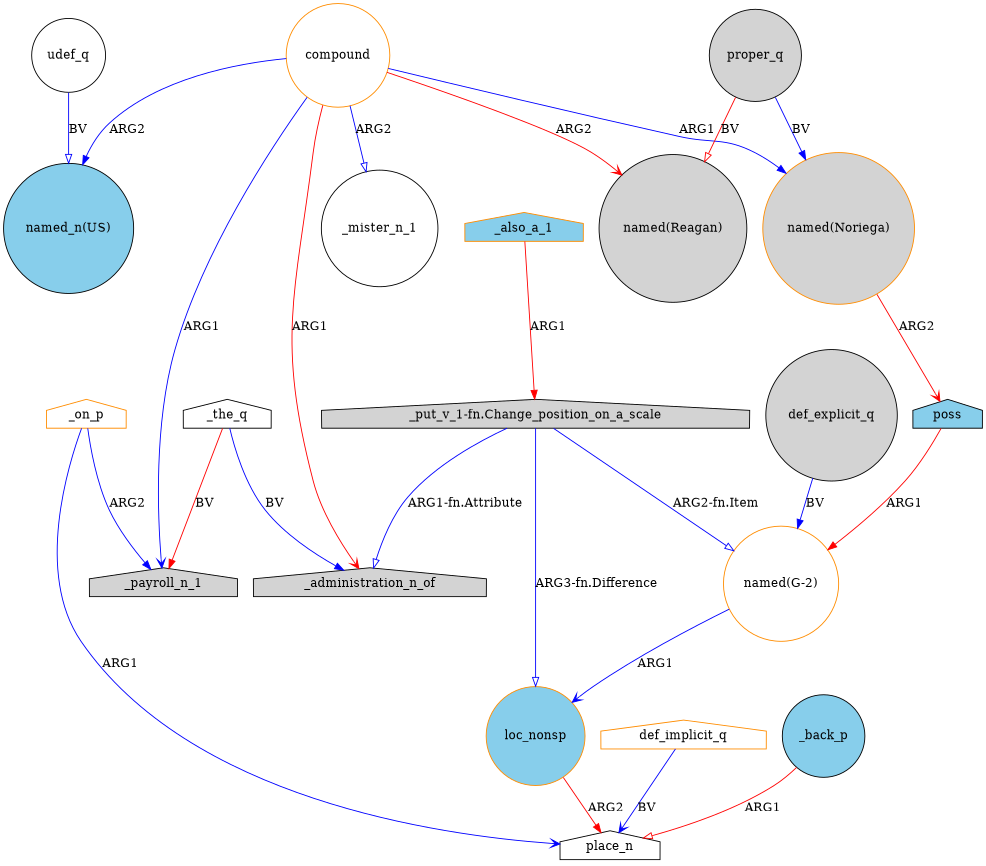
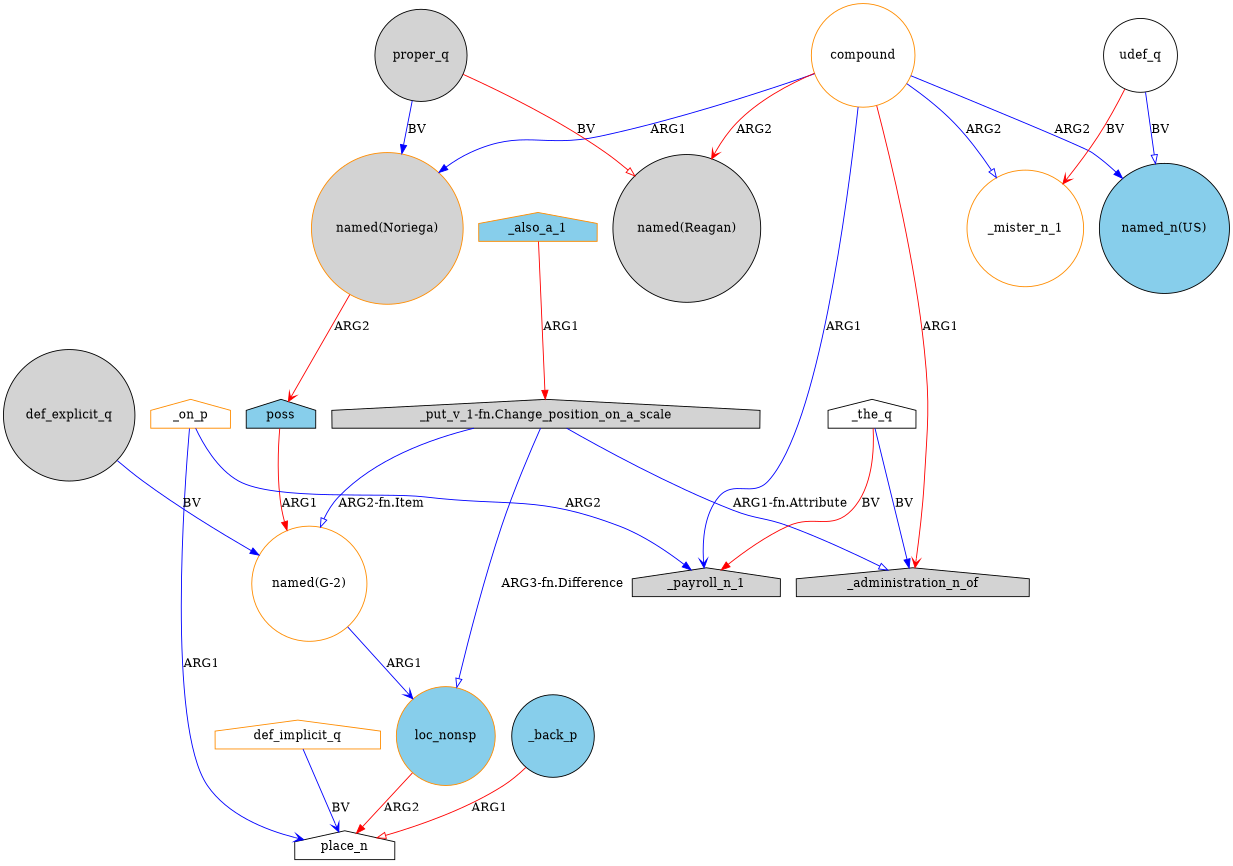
  digraph {
    node [color=black fillcolor=white shape=circle style=filled]
    edge [arrowhead=normal color=blue]
    compound [color=darkorange]
    "named(Noriega)" [color=darkorange fillcolor=lightgrey]
    _payroll_n_1 [fillcolor=lightgrey shape=house]
-   _mister_n_1
+   _mister_n_1 [color=darkorange]
    _administration_n_of [fillcolor=lightgrey shape=house]
    "named(Reagan)" [fillcolor=lightgrey]
    "named_n(US)" [fillcolor=skyblue]
    poss [fillcolor=skyblue shape=house]
    _on_p [color=darkorange shape=house]
    place_n [shape=house]
    def_implicit_q [color=darkorange shape=house]
    "_put_v_1-fn.Change_position_on_a_scale" [fillcolor=lightgrey shape=house]
    "named(G-2)" [color=darkorange]
    loc_nonsp [color=darkorange fillcolor=skyblue]
    proper_q [fillcolor=lightgrey]
    udef_q
    _the_q [shape=house]
    _also_a_1 [color=darkorange fillcolor=skyblue shape=house]
    def_explicit_q [fillcolor=lightgrey]
    _back_p [fillcolor=skyblue]
    compound -> "named(Noriega)" [label=ARG1]
    compound -> _payroll_n_1 [arrowhead=vee label=ARG1]
    compound -> _mister_n_1 [arrowhead=onormal label=ARG2]
    compound -> _administration_n_of [arrowhead=vee color=red label=ARG1]
    compound -> "named(Reagan)" [arrowhead=vee color=red label=ARG2]
    compound -> "named_n(US)" [label=ARG2]
    "named(Noriega)" -> poss [arrowhead=vee color=red label=ARG2]
    poss -> "named(G-2)" [color=red label=ARG1]
    _on_p -> _payroll_n_1 [label=ARG2]
    _on_p -> place_n [arrowhead=vee label=ARG1]
    def_implicit_q -> place_n [arrowhead=vee label=BV]
    "_put_v_1-fn.Change_position_on_a_scale" -> _administration_n_of [arrowhead=onormal label="ARG1-fn.Attribute"]
    "_put_v_1-fn.Change_position_on_a_scale" -> "named(G-2)" [arrowhead=onormal label="ARG2-fn.Item"]
    "_put_v_1-fn.Change_position_on_a_scale" -> loc_nonsp [arrowhead=onormal label="ARG3-fn.Difference"]
    "named(G-2)" -> loc_nonsp [arrowhead=vee label=ARG1]
    loc_nonsp -> place_n [color=red label=ARG2]
    proper_q -> "named(Noriega)" [label=BV]
    proper_q -> "named(Reagan)" [arrowhead=onormal color=red label=BV]
+   udef_q -> _mister_n_1 [arrowhead=vee color=red label=BV]
    udef_q -> "named_n(US)" [arrowhead=onormal label=BV]
    _the_q -> _payroll_n_1 [color=red label=BV]
    _the_q -> _administration_n_of [label=BV]
    _also_a_1 -> "_put_v_1-fn.Change_position_on_a_scale" [color=red label=ARG1]
    def_explicit_q -> "named(G-2)" [label=BV]
    _back_p -> place_n [arrowhead=onormal color=red label=ARG1]
  }
